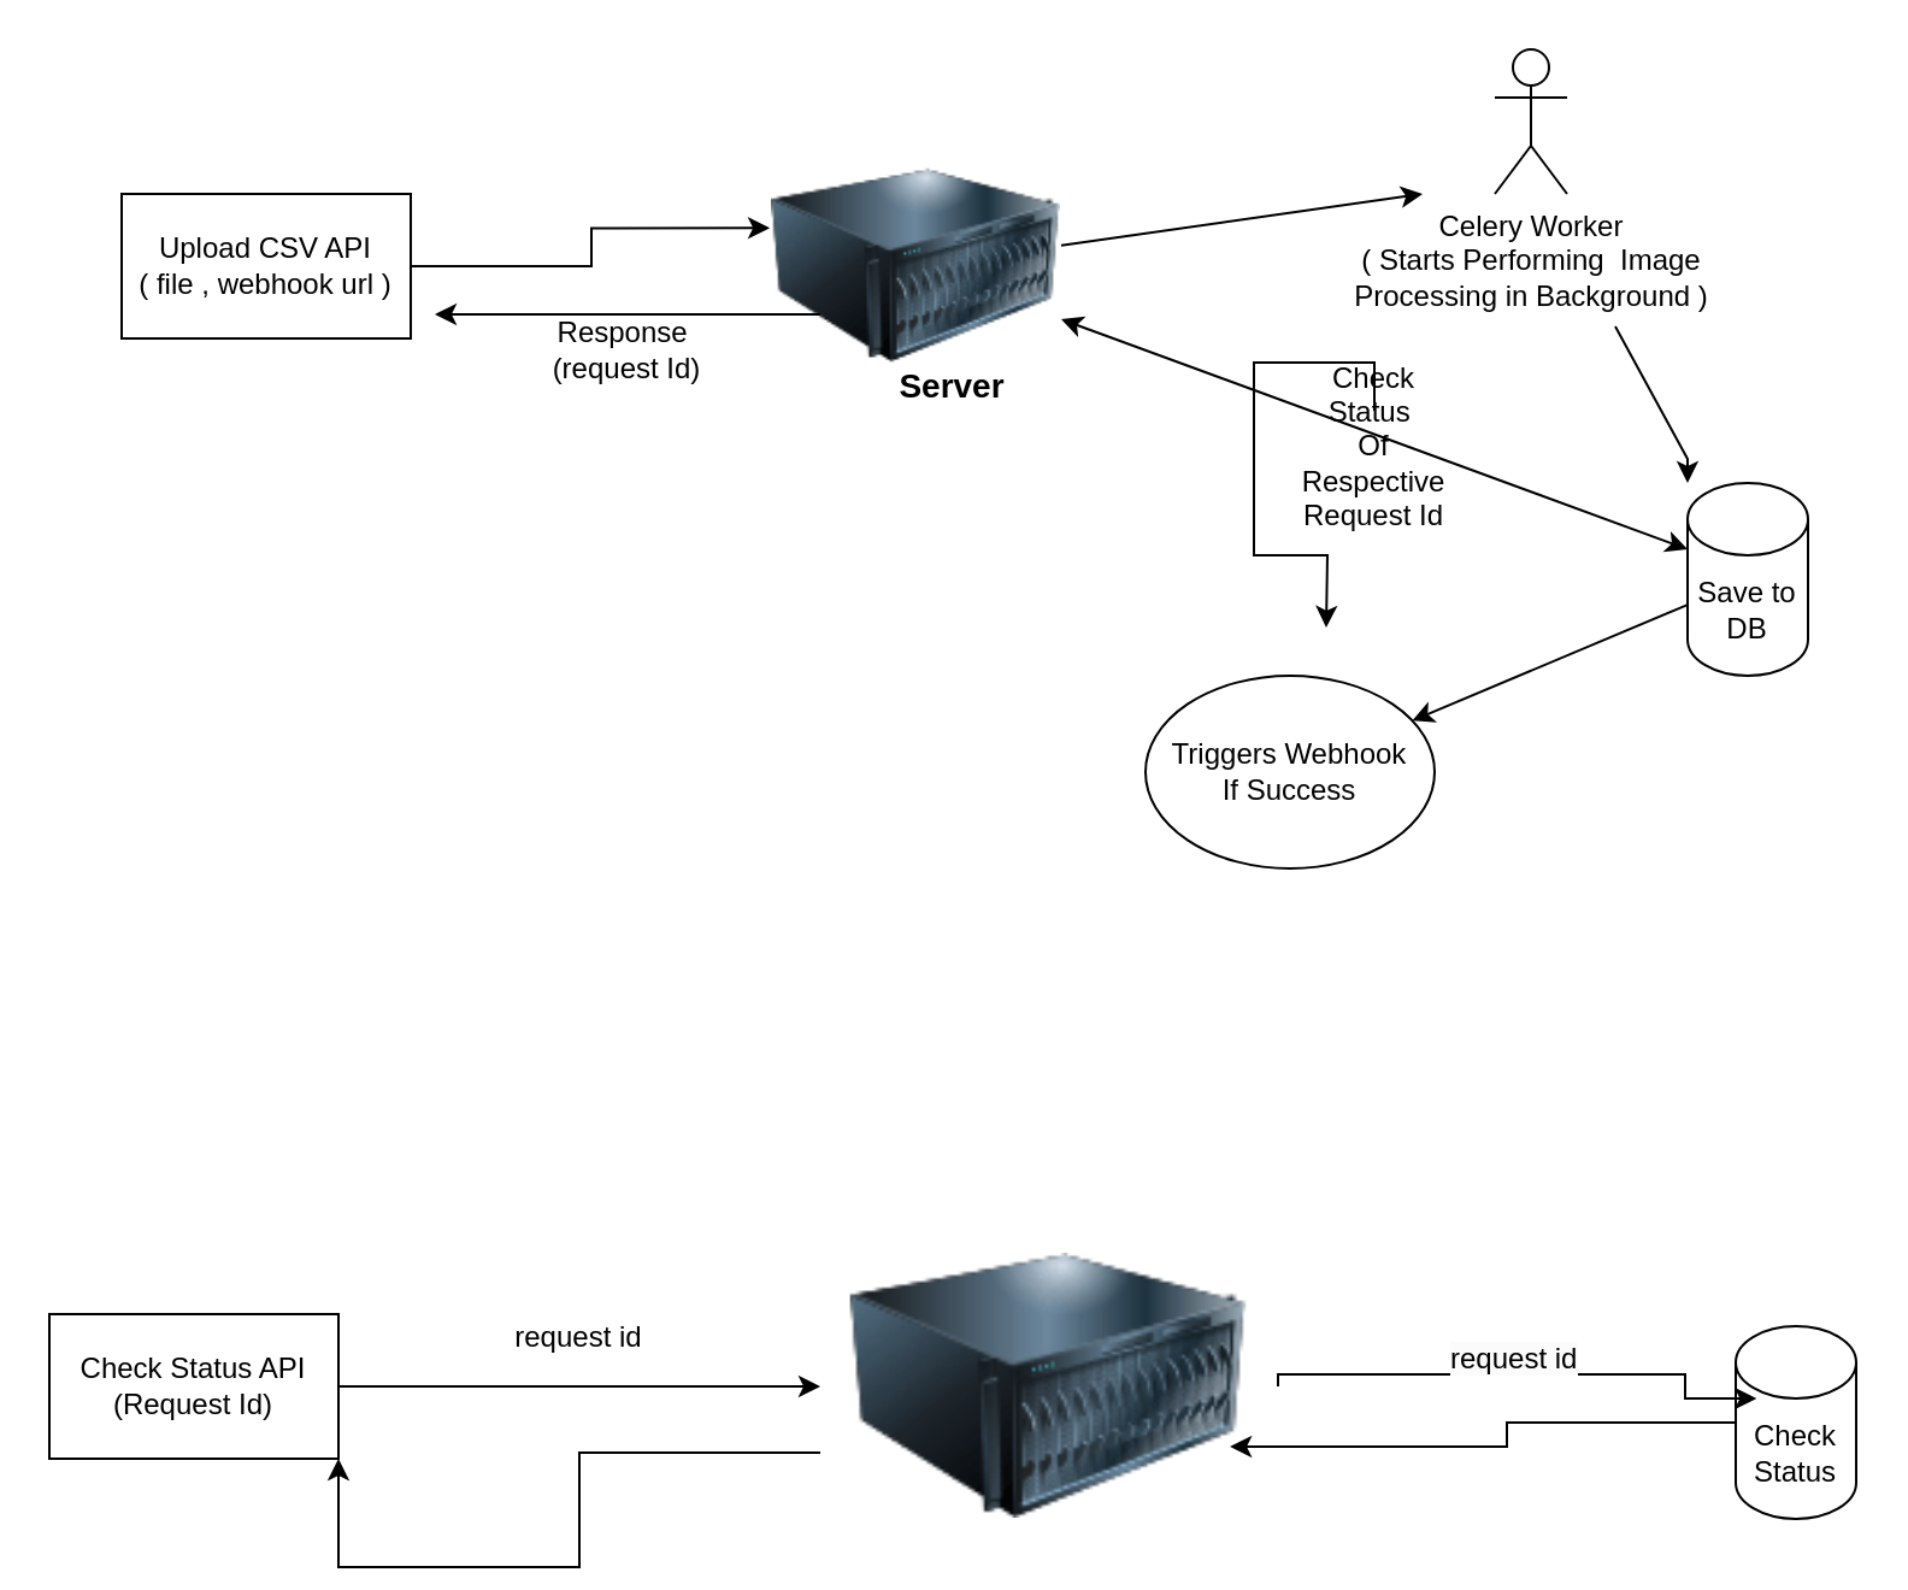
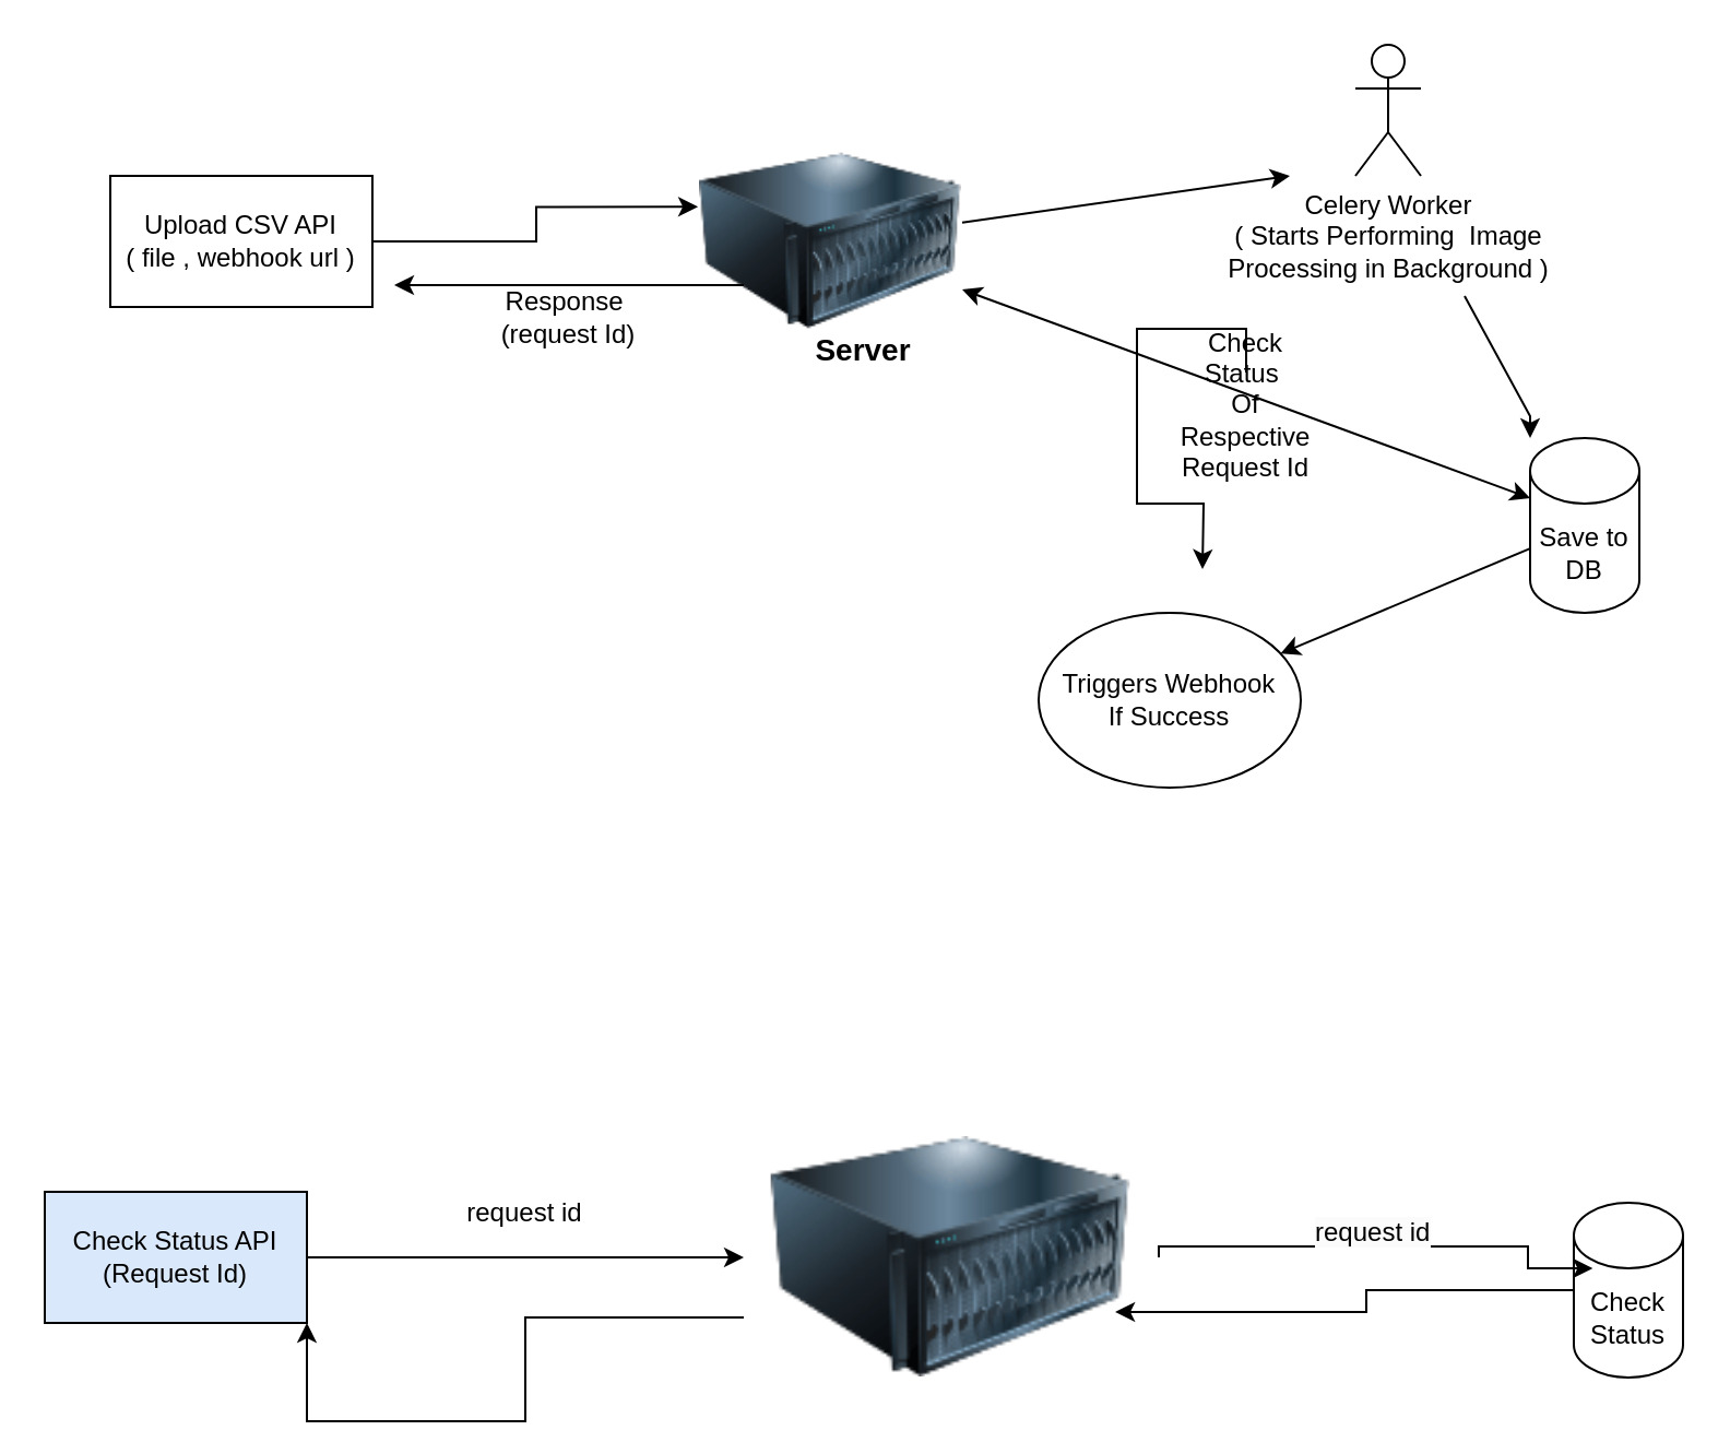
  <mxCell id="0" />
  <mxCell id="1" parent="0" />
  <mxCell id="2" value="" style="edgeStyle=orthogonalEdgeStyle;rounded=0;orthogonalLoop=1;jettySize=auto;html=1;entryX=-0.008;entryY=0.356;entryDx=0;entryDy=0;entryPerimeter=0;" edge="1" parent="1" source="3" target="4"><mxGeometry relative="1" as="geometry"><mxPoint x="320" y="110" as="targetPoint" /></mxGeometry></mxCell>
  <mxCell id="3" value="Upload CSV API&lt;br&gt;( file , webhook url )" style="rounded=0;whiteSpace=wrap;html=1;" vertex="1" parent="1"><mxGeometry x="50" y="80" width="120" height="60" as="geometry" /></mxCell>
  <mxCell id="4" value="" style="image;html=1;image=img/lib/clip_art/computers/Server_128x128.png" vertex="1" parent="1"><mxGeometry x="320" y="55" width="120" height="110" as="geometry" /></mxCell>
  <mxCell id="5" value="&lt;b&gt;&lt;font style=&quot;font-size: 14px;&quot;&gt;Server&lt;/font&gt;&lt;/b&gt;" style="text;strokeColor=none;align=center;fillColor=none;html=1;verticalAlign=middle;whiteSpace=wrap;rounded=0;" vertex="1" parent="1"><mxGeometry x="360" y="140" width="70" height="40" as="geometry" /></mxCell>
  <mxCell id="6" value="" style="endArrow=classic;html=1;rounded=0;exitX=0.167;exitY=0.682;exitDx=0;exitDy=0;exitPerimeter=0;" edge="1" parent="1" source="4"><mxGeometry width="50" height="50" relative="1" as="geometry"><mxPoint x="210" y="180" as="sourcePoint" /><mxPoint x="180" y="130" as="targetPoint" /><Array as="points" /></mxGeometry></mxCell>
  <mxCell id="7" value="Response&amp;nbsp;&lt;br&gt;(request Id)" style="text;strokeColor=none;align=center;fillColor=none;html=1;verticalAlign=middle;whiteSpace=wrap;rounded=0;" vertex="1" parent="1"><mxGeometry x="200" y="130" width="120" height="30" as="geometry" /></mxCell>
  <mxCell id="8" value="" style="endArrow=classic;html=1;rounded=0;" edge="1" parent="1" source="4"><mxGeometry width="50" height="50" relative="1" as="geometry"><mxPoint x="460" y="105" as="sourcePoint" /><mxPoint x="590" y="80" as="targetPoint" /></mxGeometry></mxCell>
  <mxCell id="9" value="Celery Worker&lt;br&gt;( Starts Performing&amp;nbsp; Image &lt;br&gt;Processing in Background )" style="shape=umlActor;verticalLabelPosition=bottom;verticalAlign=top;html=1;outlineConnect=0;" vertex="1" parent="1"><mxGeometry x="620" y="20" width="30" height="60" as="geometry" /></mxCell>
  <mxCell id="10" value="" style="endArrow=classic;html=1;rounded=0;" edge="1" parent="1"><mxGeometry width="50" height="50" relative="1" as="geometry"><mxPoint x="670" y="135" as="sourcePoint" /><mxPoint x="700" y="200" as="targetPoint" /><Array as="points"><mxPoint x="700" y="190" /></Array></mxGeometry></mxCell>
  <mxCell id="11" value="Triggers Webhook&lt;br&gt;If Success" style="ellipse;whiteSpace=wrap;html=1;" vertex="1" parent="1"><mxGeometry x="475" y="280" width="120" height="80" as="geometry" /></mxCell>
  <mxCell id="12" value="Save to DB" style="shape=cylinder3;whiteSpace=wrap;html=1;boundedLbl=1;backgroundOutline=1;size=15;" vertex="1" parent="1"><mxGeometry x="700" y="200" width="50" height="80" as="geometry" /></mxCell>
  <mxCell id="13" value="" style="endArrow=classic;html=1;rounded=0;" edge="1" parent="1" source="12" target="11"><mxGeometry width="50" height="50" relative="1" as="geometry"><mxPoint x="640" y="330" as="sourcePoint" /><mxPoint x="690" y="280" as="targetPoint" /></mxGeometry></mxCell>
  <mxCell id="14" style="edgeStyle=orthogonalEdgeStyle;rounded=0;orthogonalLoop=1;jettySize=auto;html=1;exitX=1;exitY=0.5;exitDx=0;exitDy=0;" edge="1" parent="1" source="15" target="20"><mxGeometry relative="1" as="geometry" /></mxCell>
- <mxCell id="15" value="Check Status API&lt;br&gt;(Request Id)" style="rounded=0;whiteSpace=wrap;html=1;" vertex="1" parent="1"><mxGeometry y="545" width="120" height="60" as="geometry" x="20" /></mxCell>
+ <mxCell id="15" value="Check Status API&lt;br&gt;(Request Id)" style="rounded=0;whiteSpace=wrap;html=1;fillColor=#dae8fc;" vertex="1" parent="1"><mxGeometry y="545" width="120" height="60" as="geometry" x="20" /></mxCell>
  <mxCell id="16" style="edgeStyle=orthogonalEdgeStyle;rounded=0;orthogonalLoop=1;jettySize=auto;html=1;exitX=0.5;exitY=0;exitDx=0;exitDy=0;" edge="1" parent="1" source="17"><mxGeometry relative="1" as="geometry"><mxPoint x="550" y="260" as="targetPoint" /></mxGeometry></mxCell>
  <mxCell id="17" value="Check Status&amp;nbsp;&lt;br&gt;Of Respective Request Id" style="text;strokeColor=none;align=center;fillColor=none;html=1;verticalAlign=middle;whiteSpace=wrap;rounded=0;" vertex="1" parent="1"><mxGeometry x="540" y="170" width="60" height="30" as="geometry" /></mxCell>
  <mxCell id="18" value="" style="endArrow=classic;startArrow=classic;html=1;rounded=0;entryX=0;entryY=0;entryDx=0;entryDy=27.5;entryPerimeter=0;" edge="1" parent="1" source="4" target="12"><mxGeometry width="50" height="50" relative="1" as="geometry"><mxPoint x="420" y="240" as="sourcePoint" /><mxPoint x="470" y="190" as="targetPoint" /></mxGeometry></mxCell>
  <mxCell id="19" style="edgeStyle=orthogonalEdgeStyle;rounded=0;orthogonalLoop=1;jettySize=auto;html=1;exitX=0;exitY=0.75;exitDx=0;exitDy=0;entryX=1;entryY=1;entryDx=0;entryDy=0;" edge="1" parent="1" source="20" target="15"><mxGeometry relative="1" as="geometry" /></mxCell>
  <mxCell id="20" value="" style="image;html=1;image=img/lib/clip_art/computers/Server_128x128.png" vertex="1" parent="1"><mxGeometry x="340" y="520" width="190" height="110" as="geometry" /></mxCell>
  <mxCell id="21" value="Check&lt;div&gt;Status&lt;/div&gt;" style="shape=cylinder3;whiteSpace=wrap;html=1;boundedLbl=1;backgroundOutline=1;size=15;" vertex="1" parent="1"><mxGeometry x="720" y="550" width="50" height="80" as="geometry" /></mxCell>
  <mxCell id="22" style="edgeStyle=orthogonalEdgeStyle;rounded=0;orthogonalLoop=1;jettySize=auto;html=1;exitX=1;exitY=0.5;exitDx=0;exitDy=0;entryX=0.173;entryY=0.375;entryDx=0;entryDy=0;entryPerimeter=0;" edge="1" parent="1" source="20" target="21"><mxGeometry relative="1" as="geometry"><Array as="points"><mxPoint x="530" y="570" /><mxPoint x="699" y="570" /><mxPoint x="699" y="580" /></Array></mxGeometry></mxCell>
  <mxCell id="23" style="edgeStyle=orthogonalEdgeStyle;rounded=0;orthogonalLoop=1;jettySize=auto;html=1;exitX=0;exitY=0.5;exitDx=0;exitDy=0;exitPerimeter=0;entryX=0.895;entryY=0.727;entryDx=0;entryDy=0;entryPerimeter=0;" edge="1" parent="1" source="21" target="20"><mxGeometry relative="1" as="geometry" /></mxCell>
  <mxCell id="24" value="request id" style="text;strokeColor=none;align=center;fillColor=none;html=1;verticalAlign=middle;whiteSpace=wrap;rounded=0;" vertex="1" parent="1"><mxGeometry x="210" y="540" width="60" height="30" as="geometry" /></mxCell>
  <mxCell id="25" value="&lt;span style=&quot;color: rgb(0, 0, 0); font-family: Helvetica; font-size: 12px; font-style: normal; font-variant-ligatures: normal; font-variant-caps: normal; font-weight: 400; letter-spacing: normal; orphans: 2; text-align: center; text-indent: 0px; text-transform: none; widows: 2; word-spacing: 0px; -webkit-text-stroke-width: 0px; white-space: normal; background-color: rgb(251, 251, 251); text-decoration-thickness: initial; text-decoration-style: initial; text-decoration-color: initial; display: inline !important; float: none;&quot;&gt;request id&lt;/span&gt;" style="text;whiteSpace=wrap;html=1;" vertex="1" parent="1"><mxGeometry x="600" y="550" width="90" height="40" as="geometry" /></mxCell>
